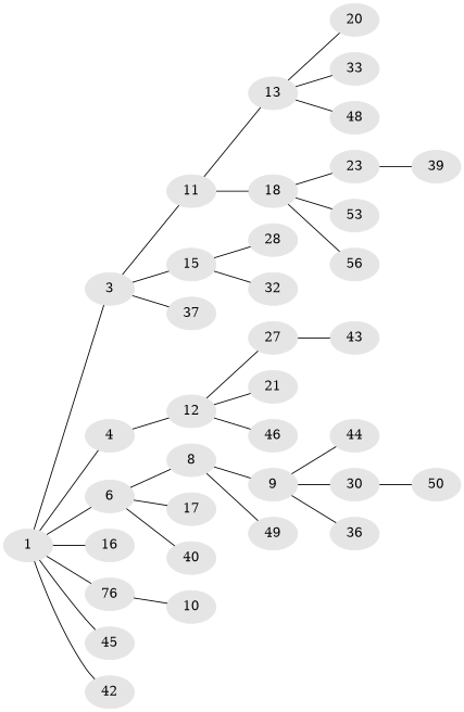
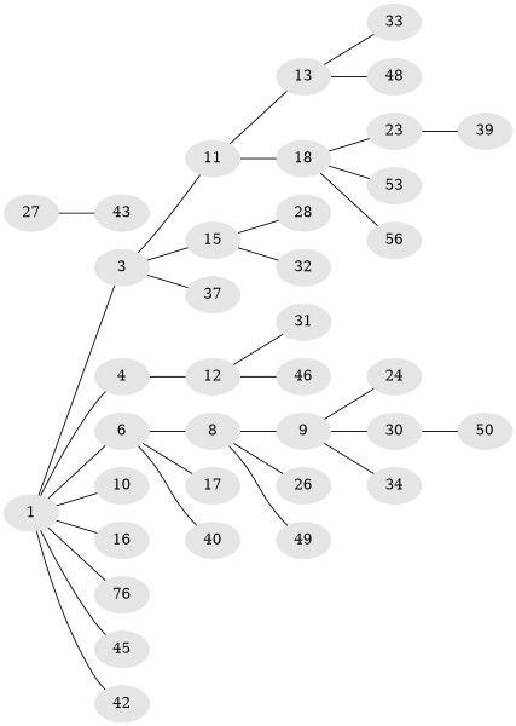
  graph {
    rankdir=LR
    node [color=gray90 style=filled]
    1 [super="+2"]
    3 [super="+5"]
    4
    6 [super="+7"]
    10 [super="+44"]
    16 [super="+47"]
    n7 [label=76]
    45
    42 [super="+55"]
    11
    15 [super="+29"]
    37
    12 [super="+19"]
    8 [super="+13"]
    17
    40
    n17 [label=13 super="+21"]
    18 [super="+25"]
    28
    32
    27
-   31 [label=21]
+   31
    46 [super="+54"]
    9 [super="+22"]
+   26
    49
-   24 [label=44]
+   24
    30 [super="+52"]
-   34 [label=36]
+   34
    50
-   20
    33 [super="+35"]
    48
    23 [super="+38"]
    53
    56
    43 [super="+51"]
    39
    1 -- 3
    1 -- 4
    1 -- 6
-   n7 -- 10
+   1 -- 10
    1 -- 16
    1 -- n7
    1 -- 45
    1 -- 42
    3 -- 11
    3 -- 15
    3 -- 37
    4 -- 12
    6 -- 8
    6 -- 17
    6 -- 40
    11 -- n17
    11 -- 18
    15 -- 28
    15 -- 32
-   12 -- 27
    12 -- 31
    12 -- 46
    8 -- 9
+   8 -- 26
    8 -- 49
-   n17 -- 20
    n17 -- 33
    n17 -- 48
    18 -- 23
    18 -- 53
    18 -- 56
    27 -- 43
    9 -- 24
    9 -- 30
    9 -- 34
    30 -- 50
    23 -- 39
  }
